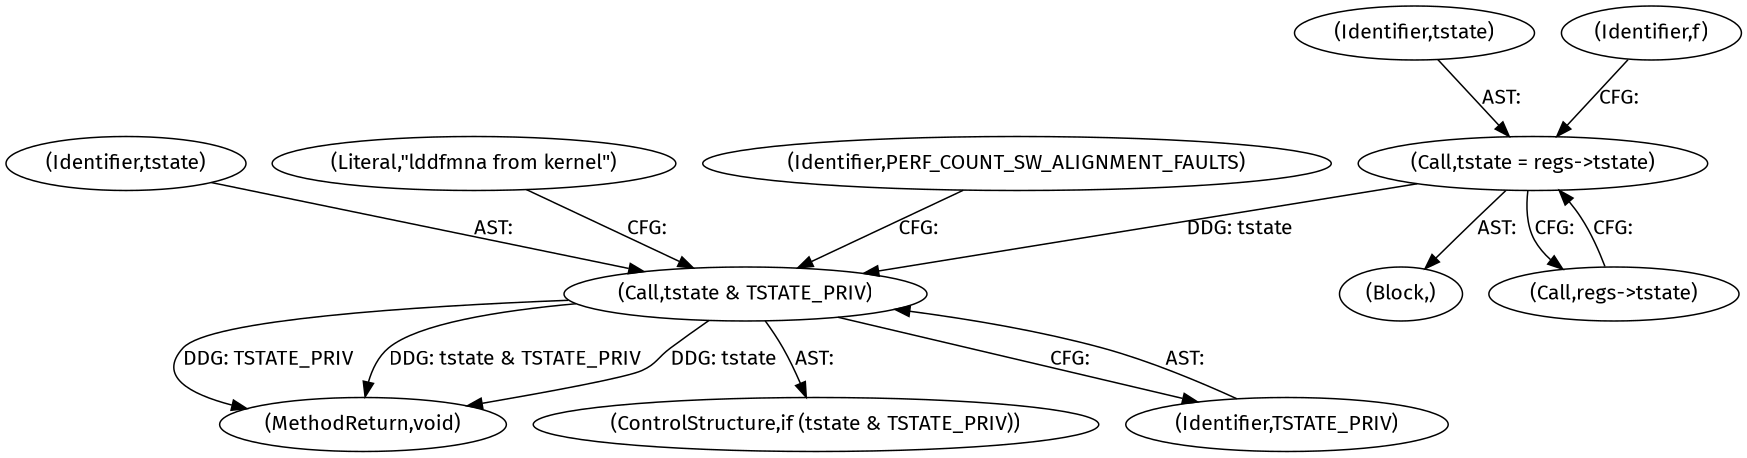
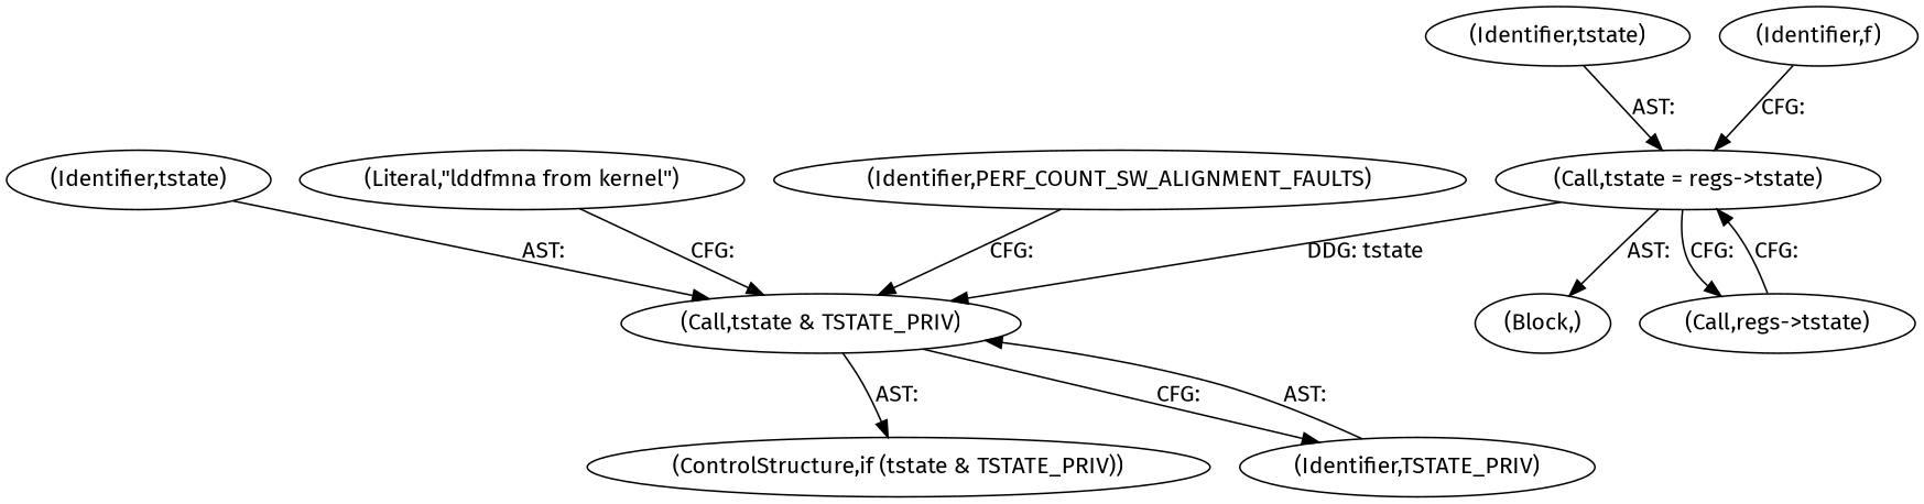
  digraph {
    fontname="Fira Sans"
    node [fontname="Fira Sans"]
    edge [fontname="Fira Sans"]
    n1 [label="(Call,tstate = regs->tstate)"]
    n2 [label="(Call,tstate & TSTATE_PRIV)"]
    n3 [label="(Block,)"]
    n4 [label="(Call,regs->tstate)"]
-   n5 [label="(MethodReturn,void)"]
    n6 [label="(ControlStructure,if (tstate & TSTATE_PRIV))"]
    n7 [label="(Identifier,TSTATE_PRIV)"]
    n8 [label="(Identifier,tstate)"]
    n9 [label="(Identifier,f)"]
    n10 [label="(Identifier,tstate)"]
    n11 [label="(Literal,\"lddfmna from kernel\")"]
    n12 [label="(Identifier,PERF_COUNT_SW_ALIGNMENT_FAULTS)"]
    n1 -> n2 [label="DDG: tstate"]
    n1 -> n3 [label="AST: "]
    n1 -> n4 [label="CFG: "]
-   n2 -> n5 [label="DDG: TSTATE_PRIV"]
-   n2 -> n5 [label="DDG: tstate & TSTATE_PRIV"]
-   n2 -> n5 [label="DDG: tstate"]
    n2 -> n6 [label="AST: "]
    n2 -> n7 [label="CFG: "]
    n4 -> n1 [label="CFG: "]
    n7 -> n2 [label="AST: "]
    n8 -> n1 [label="AST: "]
    n9 -> n1 [label="CFG: "]
    n10 -> n2 [label="AST: "]
    n11 -> n2 [label="CFG: "]
    n12 -> n2 [label="CFG: "]
  }
